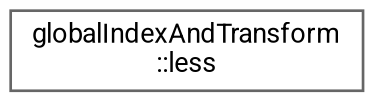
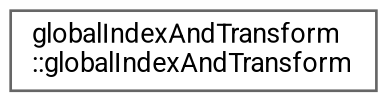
  digraph {
    rankdir=LR
    fontname=Roboto
-   n1 [color=grey40 fillcolor=white fontname=Roboto fontsize=10 height=0.2 label="globalIndexAndTransform\l::less" shape=box style=filled width=0.4]
+   n1 [color=grey40 fillcolor=white fontname=Roboto fontsize=10 height=0.2 label="globalIndexAndTransform\l::globalIndexAndTransform" shape=box style=filled width=0.4]
  }
